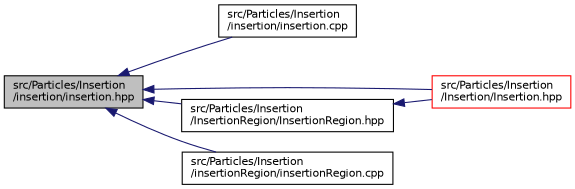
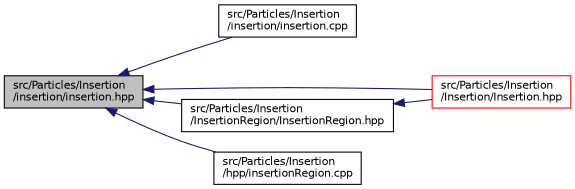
  digraph {
    rankdir=LR
    node [color=black fillcolor=white fontname=Helvetica fontsize=10 shape=record style=filled]
    edge [color=midnightblue dir=back fontname=Helvetica fontsize=10 labelfontname=Helvetica labelfontsize=10 style=solid]
    n1 [fillcolor=grey75 fontcolor=black height=0.2 label="src/Particles/Insertion\l/insertion/insertion.hpp" width=0.4]
    n2 [height=0.2 label="src/Particles/Insertion\l/insertion/insertion.cpp" width=0.4]
    n3 [color=red height=0.2 label="src/Particles/Insertion\l/Insertion/Insertion.hpp" width=0.4]
    n4 [height=0.2 label="src/Particles/Insertion\l/InsertionRegion/InsertionRegion.hpp" width=0.4]
-   n5 [height=0.2 label="src/Particles/Insertion\l/insertionRegion/insertionRegion.cpp" width=0.4]
+   n5 [height=0.2 label="src/Particles/Insertion\l/hpp/insertionRegion.cpp" width=0.4]
    n1 -> n2
    n1 -> n3
    n1 -> n4
    n1 -> n5
    n4 -> n3
  }
